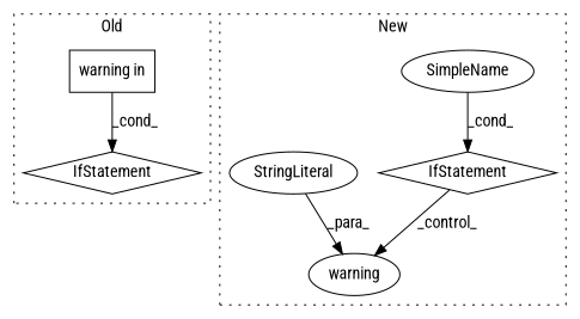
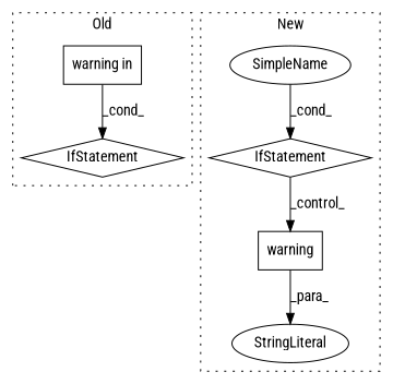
  digraph {
    fontname="Roboto Condensed"
    node [a=25 fontname="Roboto Condensed" shape=box]
    edge [fontname="Roboto Condensed"]
    n1 [a=108 l=36 label="warning in" s=4040]
    n2 [l="8,2" label=IfStatement s="4032,4076" shape=diamond]
-   n3 [a=32 l="8,1" label=warning s="5652,5695" shape=ellipse]
+   n3 [a=32 l="8,1" label=warning s="5652,5695"]
    n4 [l="4,2" label=IfStatement s="5501,5553" shape=diamond]
    n5 [a=42 label=SimpleName shape=ellipse]
    n6 [a=45 l=20 label=StringLiteral s=5660 shape=ellipse]
    subgraph cluster_1 {
      label=Old
      style=dotted
      n1
      n2
    }
    subgraph cluster_2 {
      label=New
      style=dotted
      n3
      n4
      n5
      n6
    }
    n1 -> n2 [label=_cond_]
    n4 -> n3 [label=_control_]
    n5 -> n4 [label=_cond_]
-   n6 -> n3 [label=_para_]
+   n3 -> n6 [label=_para_]
  }
